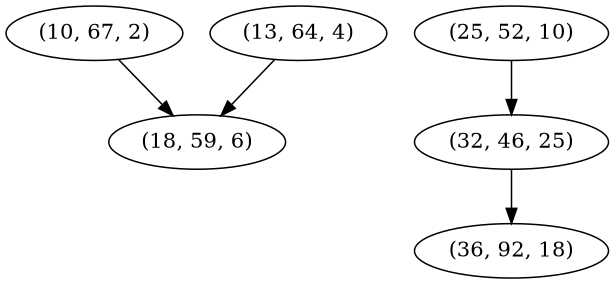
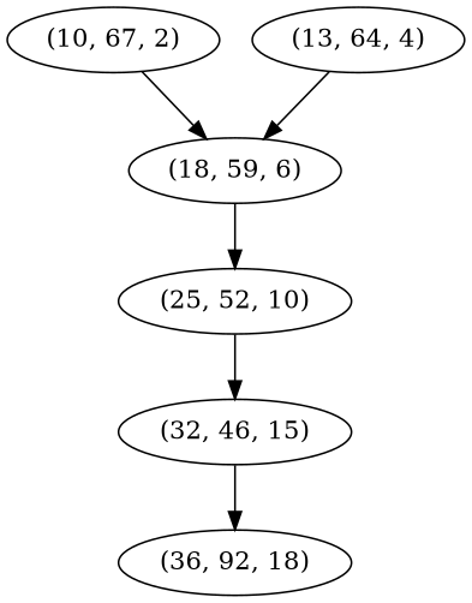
  digraph {
    "(10, 67, 2)"
    "(18, 59, 6)"
    "(13, 64, 4)"
    "(25, 52, 10)"
-   "(32, 46, 15)" [label="(32, 46, 25)"]
+   "(32, 46, 15)"
    n6 [label="(36, 92, 18)"]
    "(10, 67, 2)" -> "(18, 59, 6)"
+   "(18, 59, 6)" -> "(25, 52, 10)"
    "(13, 64, 4)" -> "(18, 59, 6)"
    "(25, 52, 10)" -> "(32, 46, 15)"
    "(32, 46, 15)" -> n6
  }
